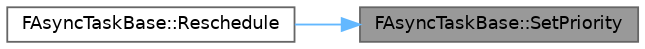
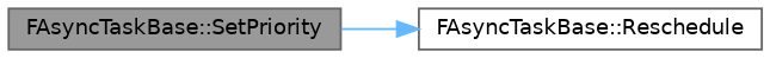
  digraph {
    rankdir=LR
    node [fontname=Helvetica fontsize=10 shape=box style=filled]
    n1 [color=gray40 fillcolor=grey60 fontcolor=black height=0.2 label="FAsyncTaskBase::SetPriority" width=0.4]
    n2 [color=grey40 fillcolor=white height=0.2 label="FAsyncTaskBase::Reschedule" width=0.4]
-   n2 -> n1 [color=steelblue1 fontname=Helvetica fontsize=10 labelfontname=Helvetica labelfontsize=10 style=solid]
+   n1 -> n2 [color=steelblue1 fontname=Helvetica fontsize=10 labelfontname=Helvetica labelfontsize=10 style=solid]
  }
